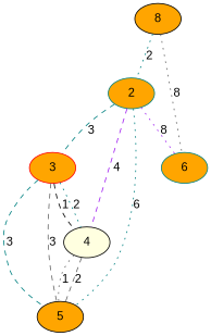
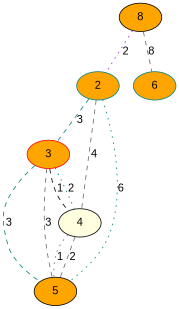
  graph {
    fontname="Liberation Sans"
    node [color=black fillcolor=orange fontname="Liberation Sans" style=filled weight=1]
    edge [color=gray40 fontname="Liberation Sans" style=dashed]
    n1 [label=8]
    2 [color=teal]
    6 [color=teal weight=4]
    3 [color=red]
    4 [fillcolor=lightyellow]
    5
-   n1 -- 2 [color=teal label=2 style=dotted]
-   n1 -- 6 [label=8 style=dotted]
-   2 -- 6 [color=purple label=8 style=dotted]
+   n1 -- 2 [color=purple label=2 style=dotted]
+   n1 -- 6 [label=8]
    2 -- 3 [color=teal label=3]
-   2 -- 4 [color=purple label=4]
+   2 -- 4 [label=4]
    2 -- 5 [color=teal label=6 style=dotted]
    3 -- 4 [color=black label=1]
    3 -- 4 [color=teal label=2 style=dotted]
    3 -- 5 [color=teal label=3]
    3 -- 5 [label=3]
    4 -- 5 [label=2]
    4 -- 5 [label=1 style=dotted]
  }
